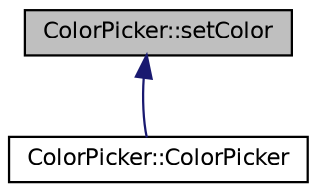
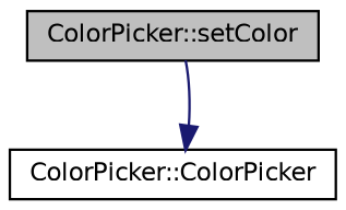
  digraph {
    rankdir=TB
    node [color=black fontname=Helvetica fontsize=10 shape=record style=filled]
    n1 [fillcolor=grey75 fontcolor=black height=0.2 label="ColorPicker::setColor" width=0.4]
    n2 [fillcolor=white height=0.2 label="ColorPicker::ColorPicker" width=0.4]
-   n1 -> n2 [color=midnightblue dir=back fontname=Helvetica fontsize=10 labelfontname=Helvetica labelfontsize=10 style=solid]
+   n2 -> n1 [color=midnightblue dir=back fontname=Helvetica fontsize=10 labelfontname=Helvetica labelfontsize=10 style=solid]
  }
